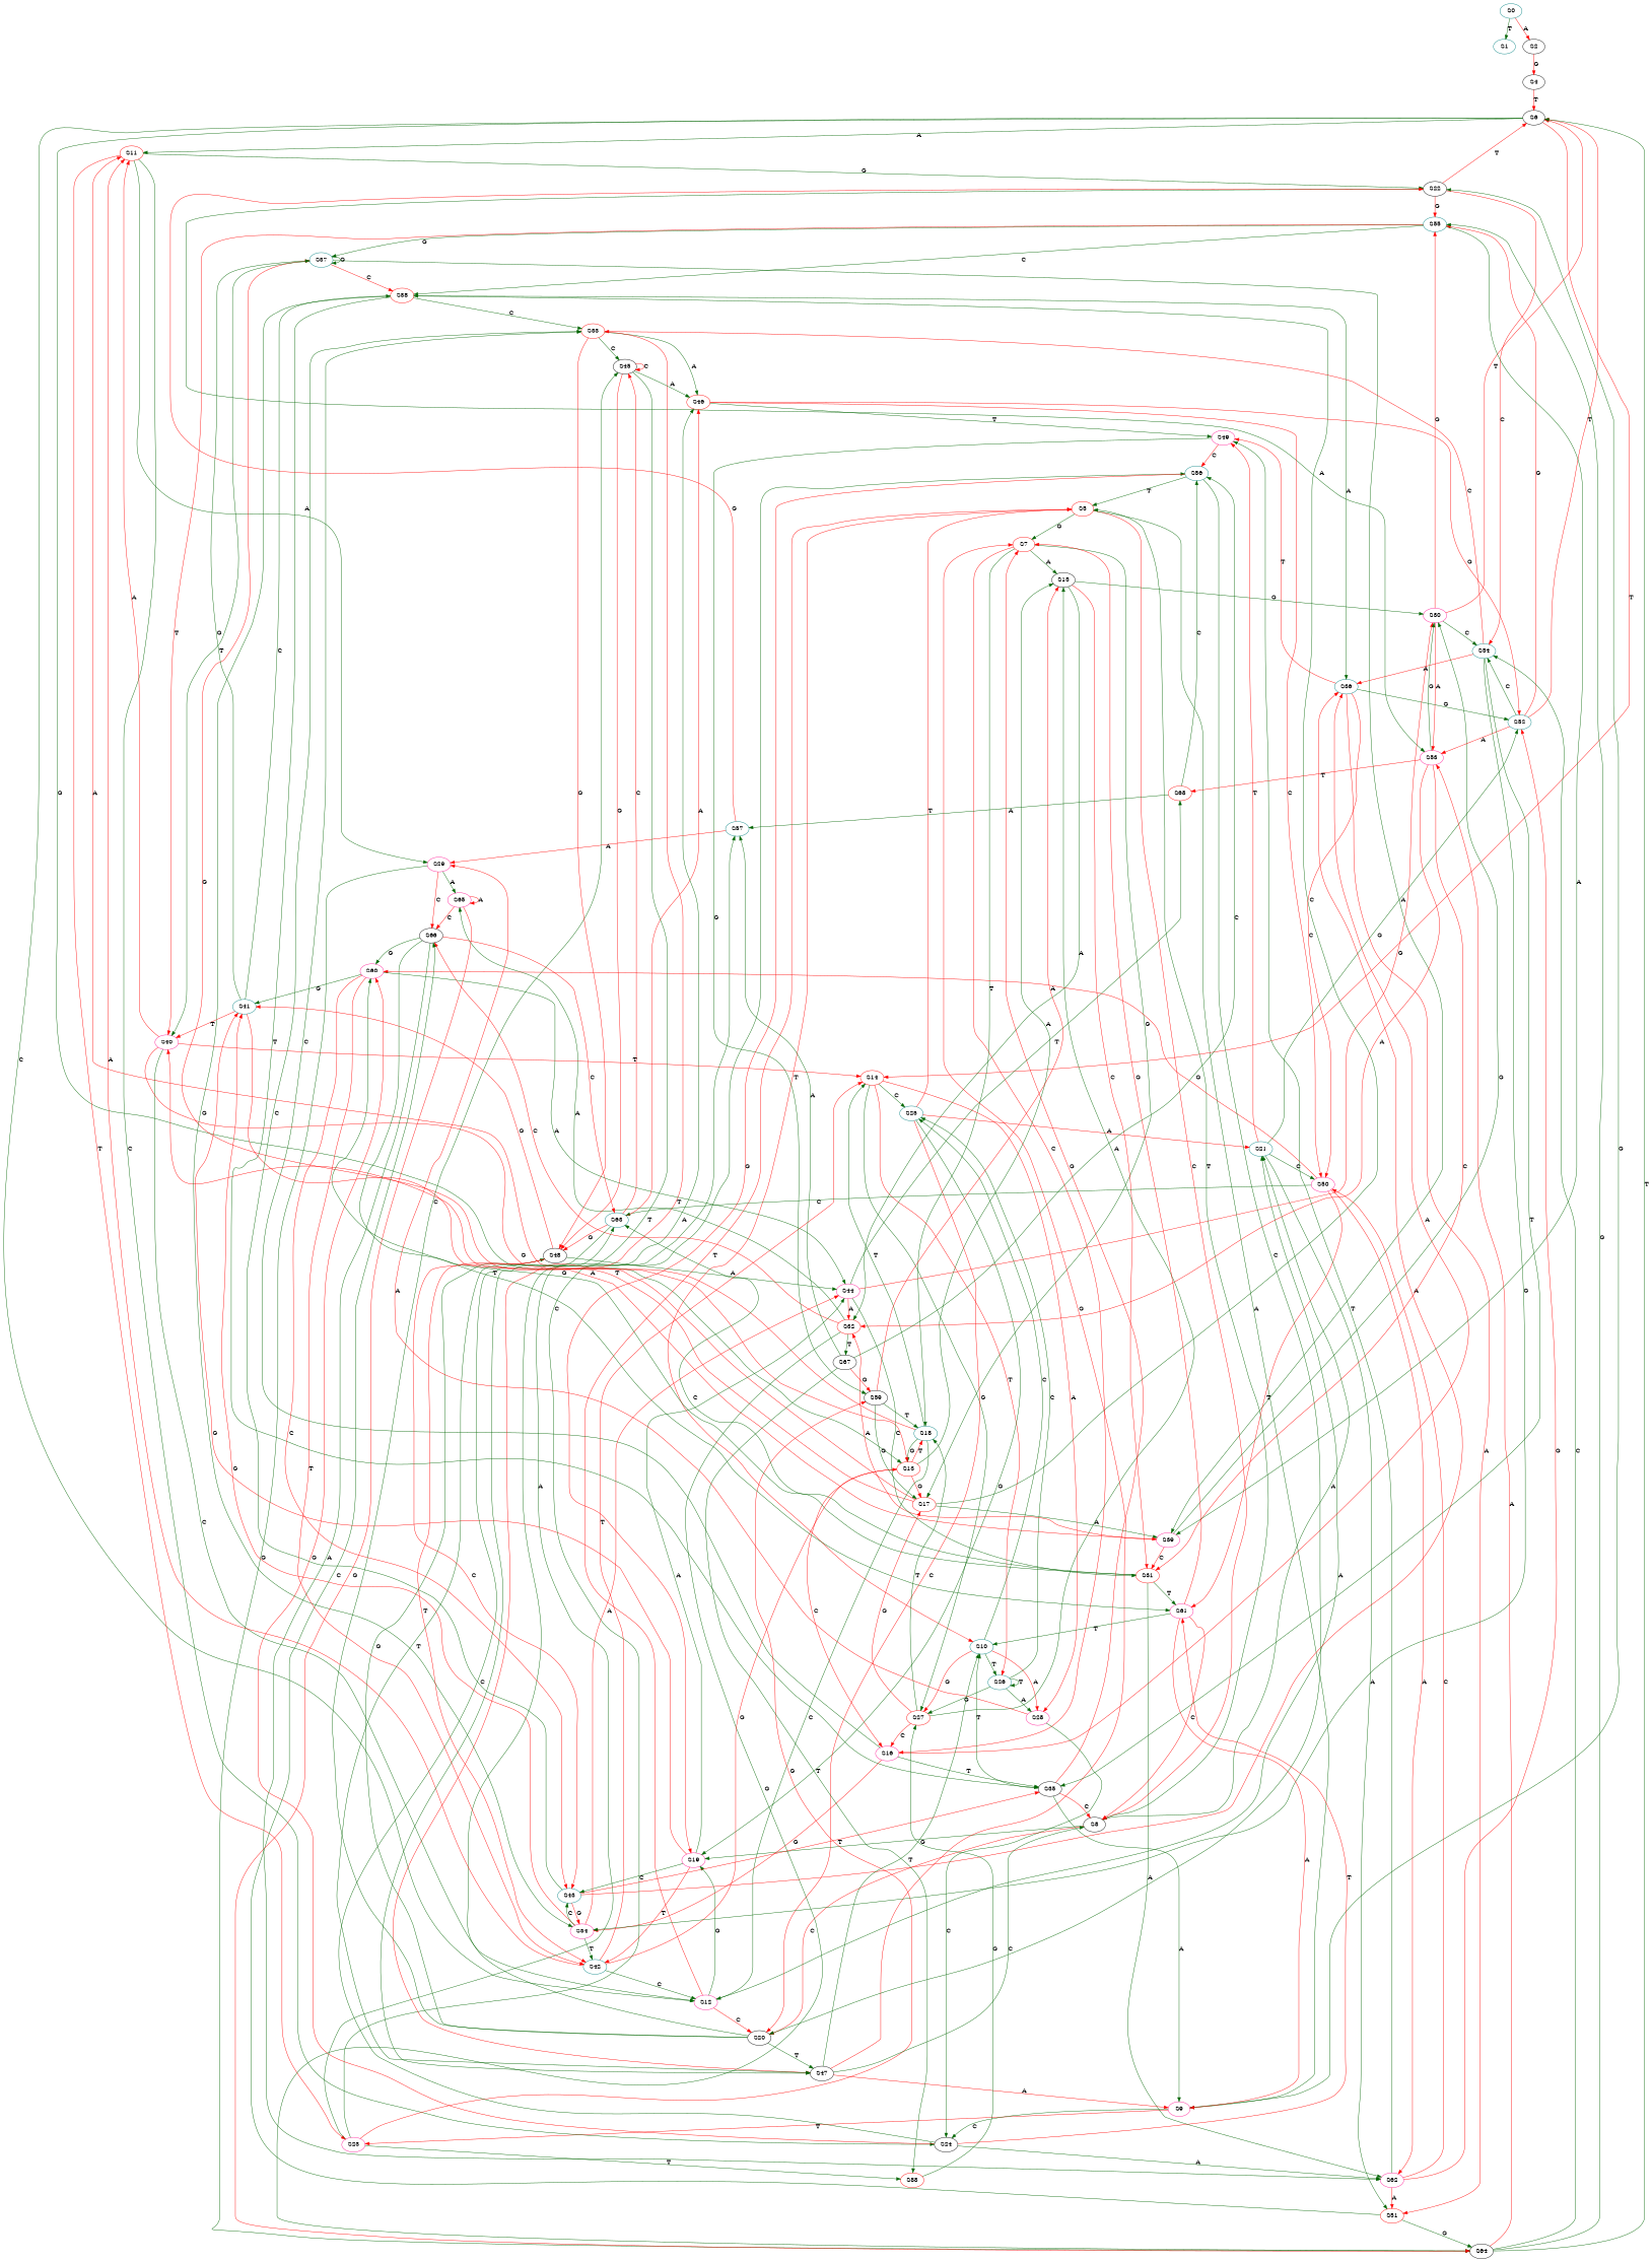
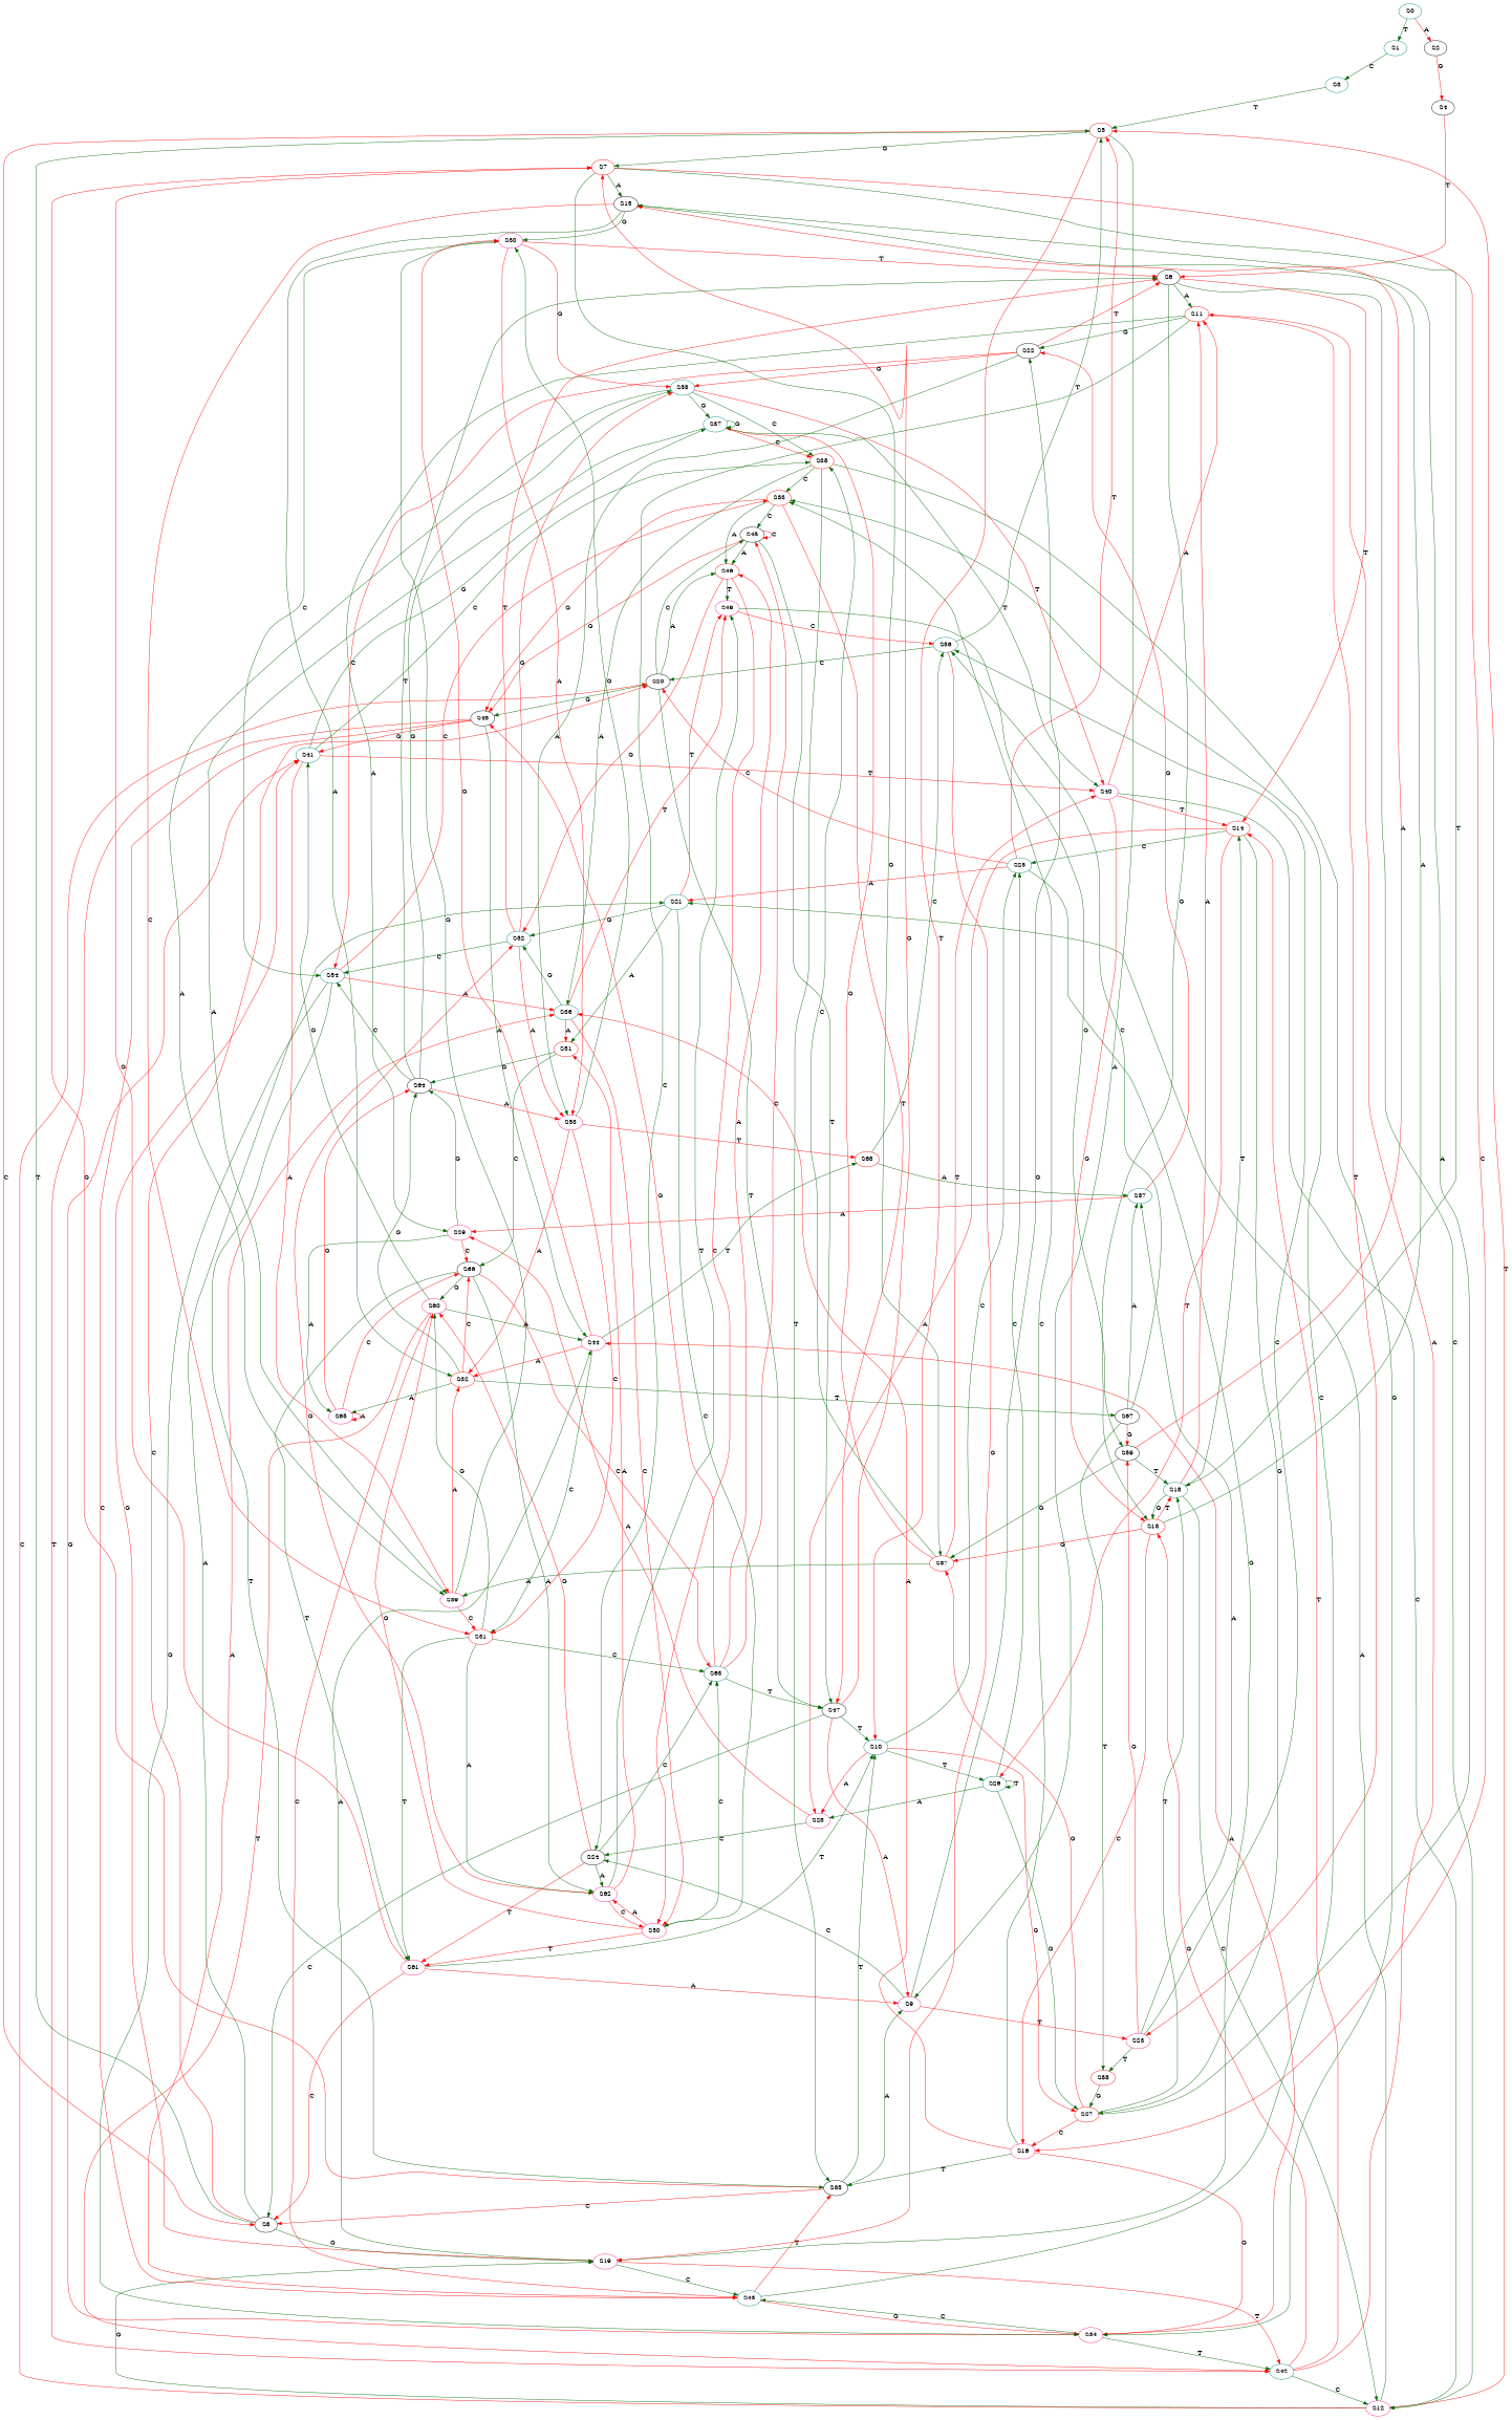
  strict digraph {
    node [color=teal]
    edge [color=darkgreen]
    S0
    S1
    S2 [color=black]
+   S3
    S4 [color=black]
    S5 [color=red]
    S6 [color=black]
    S7 [color=red]
    S8 [color=black]
    S9 [color=deeppink]
    S10
    S11 [color=red]
    S12 [color=deeppink]
    S13 [color=red]
    S14 [color=red]
    S15 [color=black]
    S16 [color=deeppink]
-   S17 [color=red]
+   S17 [color=red label=S87]
    S18
    S19 [color=deeppink]
    S20 [color=black]
    S21
    S22 [color=black]
    S23 [color=deeppink]
    S24 [color=black]
    S25
    S26
    S27 [color=red]
    S28 [color=deeppink]
    S29 [color=deeppink]
    S30 [color=deeppink]
    S31 [color=red]
    S32 [color=red]
    S33 [color=red]
    S34 [color=deeppink]
    S35 [color=black]
    S36
    S37
    S38 [color=red]
    S39 [color=deeppink]
    S40 [color=deeppink]
    S41
    S42
    S43
    S44 [color=deeppink]
    S45 [color=black]
    S46 [color=red]
    S47 [color=black]
    S48 [color=black]
    S49 [color=deeppink]
    S50 [color=deeppink]
    S51 [color=red]
    S52
    S53 [color=deeppink]
    S54
    S55
    S56
    S57
    n59 [color=red label=S88]
    S59 [color=black]
    S60 [color=deeppink]
    S61 [color=deeppink]
    S62 [color=deeppink]
    S63
    S64 [color=black]
    S65 [color=deeppink]
    S66 [color=black]
    S67 [color=black]
    S68 [color=red]
    S0 -> S1 [label=T]
    S0 -> S2 [color=red label=A]
+   S1 -> S3 [label=C]
    S2 -> S4 [color=red label=G]
+   S3 -> S5 [label=T]
    S4 -> S6 [color=red label=T]
    S5 -> S7 [label=G]
    S5 -> S8 [color=red label=C]
    S5 -> S9 [label=A]
    S5 -> S10 [color=red label=T]
    S6 -> S11 [label=A]
    S6 -> S12 [label=C]
    S6 -> S13 [label=G]
    S6 -> S14 [color=red label=T]
    S7 -> S15 [label=A]
    S7 -> S16 [color=red label=C]
    S7 -> S17 [label=G]
    S7 -> S18 [label=T]
    S8 -> S5 [label=T]
    S8 -> S19 [label=G]
    S8 -> S20 [color=red label=C]
    S8 -> S21 [label=A]
    S9 -> S22 [label=G]
    S9 -> S23 [color=red label=T]
    S9 -> S24 [label=C]
    S10 -> S25 [label=C]
    S10 -> S26 [label=T]
    S10 -> S27 [color=red label=G]
    S10 -> S28 [color=red label=A]
    S11 -> S22 [label=G]
    S11 -> S23 [color=red label=T]
    S11 -> S24 [label=C]
    S11 -> S29 [label=A]
    S12 -> S5 [color=red label=T]
    S12 -> S19 [label=G]
    S12 -> S20 [color=red label=C]
    S12 -> S21 [label=A]
    S13 -> S15 [label=A]
    S13 -> S16 [color=red label=C]
    S13 -> S17 [color=red label=G]
    S13 -> S18 [color=red label=T]
    S14 -> S25 [label=C]
    S14 -> S26 [color=red label=T]
    S14 -> S27 [label=G]
    S14 -> S28 [color=red label=A]
    S15 -> S30 [label=G]
    S15 -> S31 [color=red label=C]
    S15 -> S32 [label=A]
    S16 -> S33 [label=C]
    S16 -> S34 [color=red label=G]
    S16 -> S35 [label=T]
    S16 -> S36 [color=red label=A]
    S17 -> S37 [color=red label=G]
    S17 -> S38 [label=C]
    S17 -> S39 [label=A]
    S17 -> S40 [color=red label=T]
    S18 -> S11 [color=red label=A]
    S18 -> S12 [label=C]
    S18 -> S13 [label=G]
    S18 -> S14 [label=T]
    S19 -> S41 [color=red label=G]
    S19 -> S42 [color=red label=T]
    S19 -> S43 [label=C]
    S19 -> S44 [label=A]
    S20 -> S45 [label=C]
    S20 -> S46 [label=A]
    S20 -> S47 [label=T]
    S20 -> S48 [label=G]
    S21 -> S49 [color=red label=T]
    S21 -> S50 [label=C]
    S21 -> S51 [label=A]
    S21 -> S52 [label=G]
    S22 -> S6 [color=red label=T]
    S22 -> S53 [label=A]
    S22 -> S54 [color=red label=C]
    S22 -> S55 [color=red label=G]
    S23 -> S56 [label=C]
    S23 -> S57 [label=A]
    S23 -> n59 [label=T]
    S23 -> S59 [color=red label=G]
    S24 -> S60 [color=red label=G]
    S24 -> S61 [color=red label=T]
    S24 -> S62 [label=A]
    S24 -> S63 [label=C]
    S25 -> S5 [color=red label=T]
    S25 -> S19 [label=G]
    S25 -> S20 [color=red label=C]
    S25 -> S21 [color=red label=A]
    S26 -> S25 [label=C]
    S26 -> S26 [label=T]
    S26 -> S27 [label=G]
    S26 -> S28 [label=A]
    S27 -> S15 [label=A]
    S27 -> S16 [color=red label=C]
    S27 -> S17 [color=red label=G]
    S27 -> S18 [label=T]
    S28 -> S24 [label=C]
    S28 -> S29 [color=red label=A]
    S29 -> S64 [label=G]
    S29 -> S65 [label=A]
    S29 -> S66 [color=red label=C]
    S30 -> S6 [color=red label=T]
    S30 -> S53 [color=red label=A]
    S30 -> S54 [label=C]
    S30 -> S55 [color=red label=G]
    S31 -> S60 [label=G]
    S31 -> S61 [label=T]
    S31 -> S62 [label=A]
    S31 -> S63 [label=C]
    S32 -> S64 [label=G]
    S32 -> S65 [label=A]
    S32 -> S66 [color=red label=C]
    S32 -> S67 [label=T]
    S33 -> S45 [label=C]
    S33 -> S46 [label=A]
    S33 -> S47 [color=red label=T]
    S33 -> S48 [color=red label=G]
    S34 -> S41 [color=red label=G]
    S34 -> S42 [label=T]
    S34 -> S43 [label=C]
    S34 -> S44 [color=red label=A]
    S35 -> S7 [color=red label=G]
    S35 -> S8 [color=red label=C]
    S35 -> S9 [label=A]
    S35 -> S10 [label=T]
    S36 -> S49 [color=red label=T]
    S36 -> S50 [color=red label=C]
    S36 -> S51 [color=red label=A]
    S36 -> S52 [label=G]
    S37 -> S37 [label=G]
    S37 -> S38 [color=red label=C]
    S37 -> S39 [label=A]
    S37 -> S40 [label=T]
    S38 -> S33 [label=C]
    S38 -> S34 [label=G]
    S38 -> S35 [label=T]
    S38 -> S36 [label=A]
    S39 -> S30 [label=G]
    S39 -> S31 [color=red label=C]
    S39 -> S32 [color=red label=A]
    S40 -> S11 [color=red label=A]
    S40 -> S12 [label=C]
    S40 -> S13 [color=red label=G]
    S40 -> S14 [color=red label=T]
    S41 -> S37 [label=G]
    S41 -> S38 [label=C]
    S41 -> S39 [color=red label=A]
    S41 -> S40 [color=red label=T]
    S42 -> S11 [color=red label=A]
    S42 -> S12 [label=C]
    S42 -> S13 [color=red label=G]
    S42 -> S14 [color=red label=T]
    S43 -> S33 [label=C]
    S43 -> S34 [color=red label=G]
    S43 -> S35 [color=red label=T]
    S43 -> S36 [color=red label=A]
    S44 -> S30 [color=red label=G]
    S44 -> S31 [label=C]
    S44 -> S32 [color=red label=A]
    S44 -> S68 [label=T]
    S45 -> S45 [color=red label=C]
    S45 -> S46 [label=A]
    S45 -> S47 [label=T]
    S45 -> S48 [color=red label=G]
    S46 -> S49 [label=T]
    S46 -> S50 [color=red label=C]
    S46 -> S52 [color=red label=G]
    S47 -> S7 [color=red label=G]
    S47 -> S8 [label=C]
    S47 -> S9 [color=red label=A]
    S47 -> S10 [label=T]
    S48 -> S41 [color=red label=G]
    S48 -> S42 [color=red label=T]
    S48 -> S43 [color=red label=C]
    S48 -> S44 [label=A]
    S49 -> S56 [color=red label=C]
    S49 -> S59 [label=G]
    S50 -> S60 [color=red label=G]
    S50 -> S61 [color=red label=T]
    S50 -> S62 [color=red label=A]
    S50 -> S63 [label=C]
    S51 -> S64 [label=G]
    S51 -> S66 [label=C]
    S52 -> S6 [color=red label=T]
    S52 -> S53 [color=red label=A]
    S52 -> S54 [label=C]
    S52 -> S55 [color=red label=G]
    S53 -> S30 [label=G]
    S53 -> S31 [color=red label=C]
    S53 -> S32 [color=red label=A]
    S53 -> S68 [color=red label=T]
    S54 -> S33 [color=red label=C]
    S54 -> S34 [label=G]
    S54 -> S35 [label=T]
    S54 -> S36 [color=red label=A]
    S55 -> S37 [label=G]
    S55 -> S38 [label=C]
    S55 -> S39 [label=A]
    S55 -> S40 [color=red label=T]
    S56 -> S5 [label=T]
    S56 -> S19 [color=red label=G]
    S56 -> S20 [label=C]
    S57 -> S22 [color=red label=G]
    S57 -> S29 [color=red label=A]
    n59 -> S27 [label=G]
    S59 -> S15 [color=red label=A]
    S59 -> S17 [label=G]
    S59 -> S18 [label=T]
    S60 -> S41 [label=G]
    S60 -> S42 [color=red label=T]
    S60 -> S43 [color=red label=C]
    S60 -> S44 [label=A]
    S61 -> S7 [color=red label=G]
    S61 -> S8 [color=red label=C]
    S61 -> S9 [color=red label=A]
    S61 -> S10 [label=T]
    S62 -> S49 [label=T]
    S62 -> S50 [color=red label=C]
    S62 -> S51 [color=red label=A]
    S62 -> S52 [color=red label=G]
    S63 -> S45 [color=red label=C]
    S63 -> S46 [color=red label=A]
    S63 -> S47 [label=T]
    S63 -> S48 [color=red label=G]
    S64 -> S6 [label=T]
    S64 -> S53 [color=red label=A]
    S64 -> S54 [label=C]
    S64 -> S55 [label=G]
    S65 -> S64 [color=red label=G]
    S65 -> S65 [color=red label=A]
    S65 -> S66 [color=red label=C]
    S66 -> S60 [label=G]
    S66 -> S61 [label=T]
    S66 -> S62 [label=A]
    S66 -> S63 [color=red label=C]
    S67 -> S56 [label=C]
    S67 -> S57 [label=A]
    S67 -> n59 [label=T]
    S67 -> S59 [color=red label=G]
    S68 -> S56 [label=C]
    S68 -> S57 [label=A]
  }
